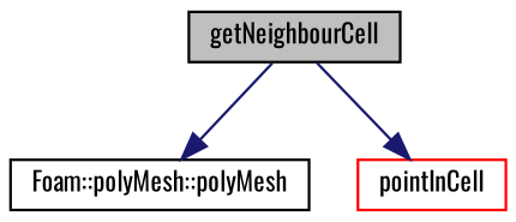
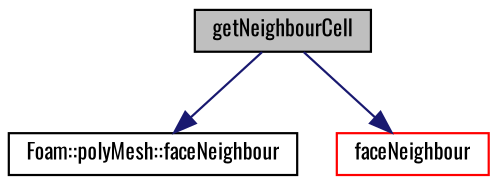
  digraph {
    fontname=Oswald
    rankdir=TB
    node [color=black fontname=Oswald fontsize=10 shape=record]
    edge [color=midnightblue fontname=Oswald fontsize=10 labelfontname=Helvetica labelfontsize=10 style=solid]
    n1 [fillcolor=grey75 fontcolor=black height=0.2 label=getNeighbourCell style=filled width=0.4]
-   n2 [height=0.2 label="Foam::polyMesh::polyMesh" width=0.4]
-   n3 [color=red height=0.2 label=pointInCell width=0.4]
+   n2 [height=0.2 label="Foam::polyMesh::faceNeighbour" width=0.4]
+   n3 [color=red height=0.2 label=faceNeighbour width=0.4]
    n1 -> n2
    n1 -> n3
  }
